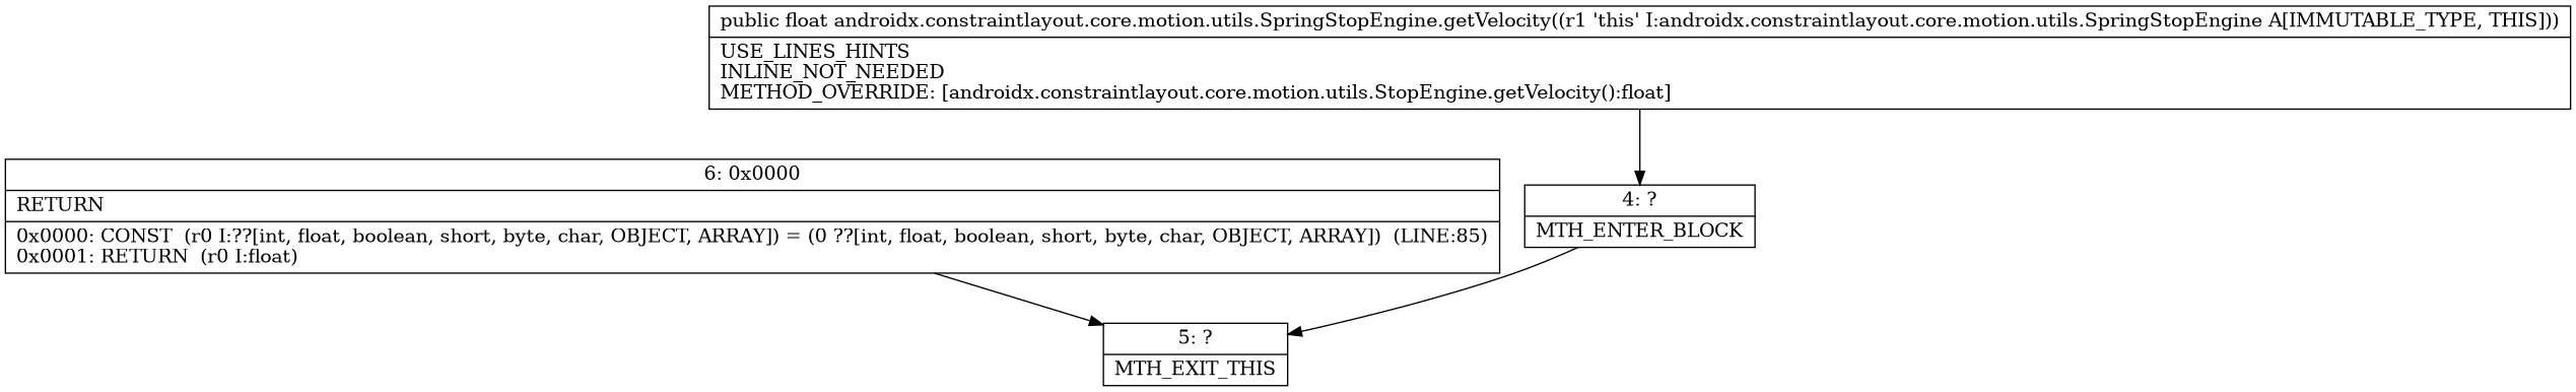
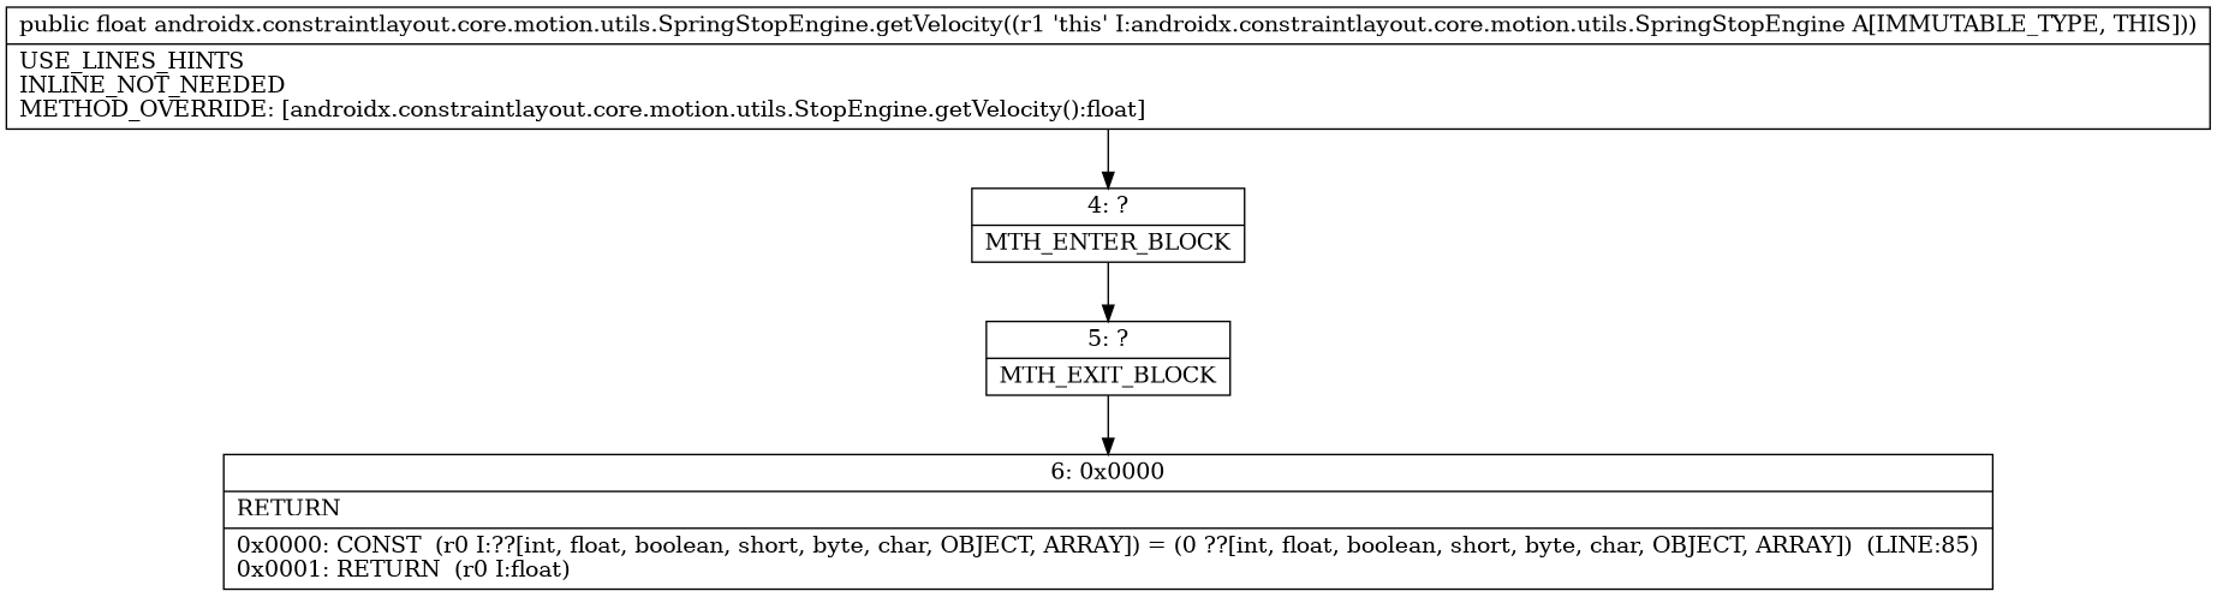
  digraph {
    node [shape=record]
    n1 [label="{4\:\ ?|MTH_ENTER_BLOCK\l}"]
-   n2 [label="{5\:\ ?|MTH_EXIT_THIS\l}"]
+   n2 [label="{5\:\ ?|MTH_EXIT_BLOCK\l}"]
    n3 [label="{6\:\ 0x0000|RETURN\l|0x0000: CONST  (r0 I:??[int, float, boolean, short, byte, char, OBJECT, ARRAY]) = (0 ??[int, float, boolean, short, byte, char, OBJECT, ARRAY])  (LINE:85)\l0x0001: RETURN  (r0 I:float) \l}"]
    n4 [label="{public float androidx.constraintlayout.core.motion.utils.SpringStopEngine.getVelocity((r1 'this' I:androidx.constraintlayout.core.motion.utils.SpringStopEngine A[IMMUTABLE_TYPE, THIS]))  | USE_LINES_HINTS\lINLINE_NOT_NEEDED\lMETHOD_OVERRIDE: [androidx.constraintlayout.core.motion.utils.StopEngine.getVelocity():float]\l}"]
    n1 -> n2
-   n3 -> n2
+   n2 -> n3
    n4 -> n1
  }
